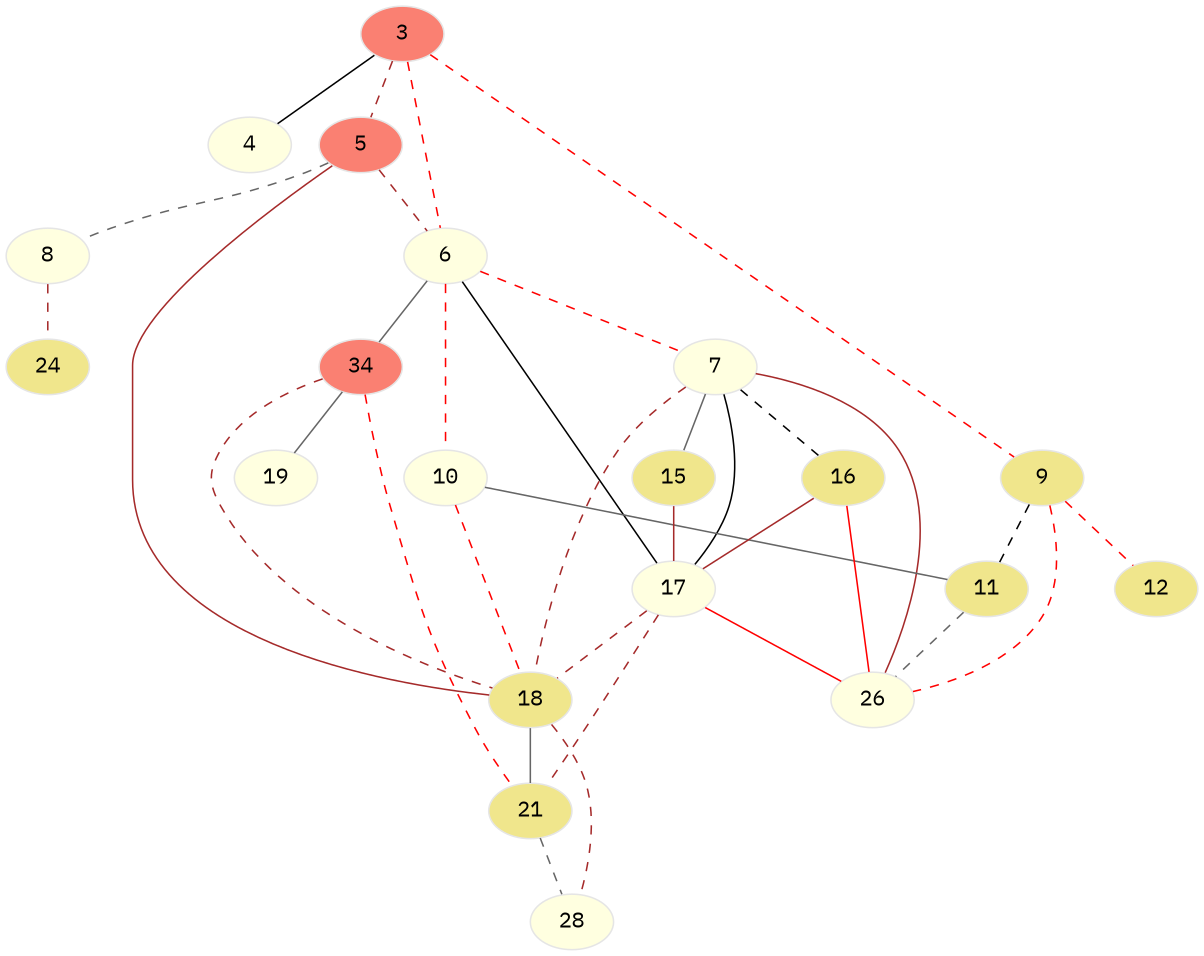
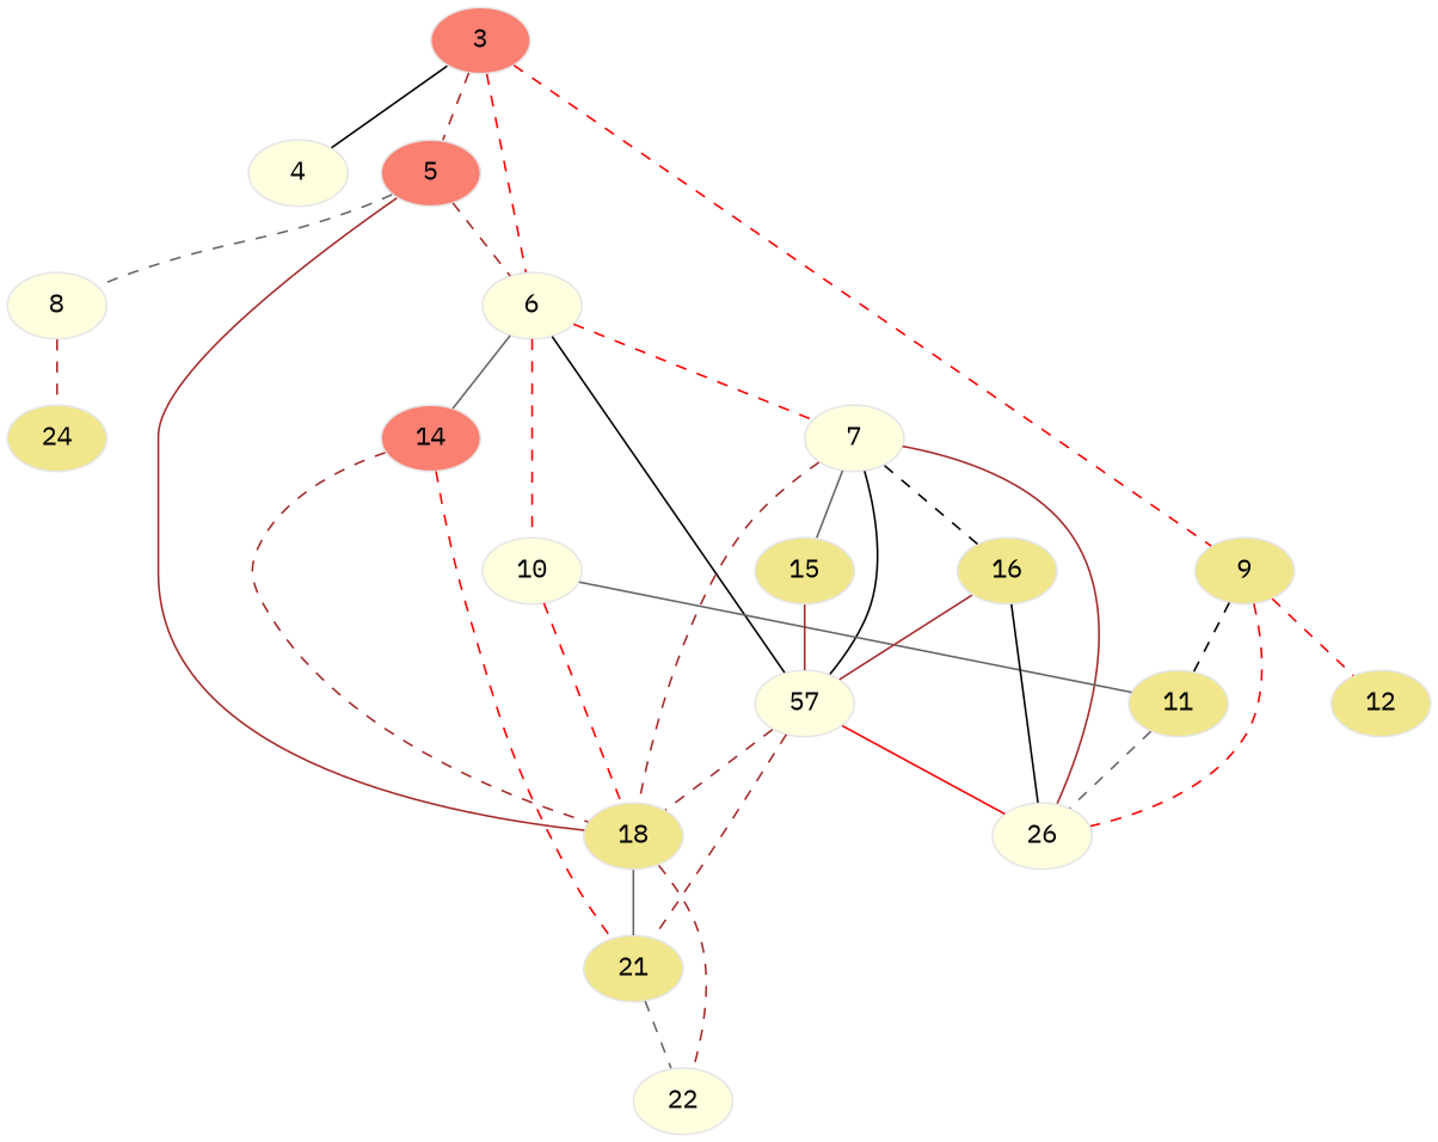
  graph {
    fontname="IBM Plex Mono"
    node [color=gray90 fillcolor=lightyellow fontname="IBM Plex Mono" style=filled]
    edge [color=brown fontname="IBM Plex Mono" style=dashed weight=1.0]
    3 [fillcolor=salmon]
    4
    5 [fillcolor=salmon]
    6
    9 [fillcolor=khaki]
    8
    18 [fillcolor=khaki]
    7
    10
-   14 [fillcolor=salmon label=34]
-   17
+   14 [fillcolor=salmon]
+   17 [label=57]
    26
    11 [fillcolor=khaki]
    12 [fillcolor=khaki]
    24 [fillcolor=khaki]
    21 [fillcolor=khaki]
-   22 [label=28]
+   22
    15 [fillcolor=khaki]
    16 [fillcolor=khaki]
-   19
    3 -- 4 [color=black style=solid]
    3 -- 5
    3 -- 6 [color=red]
    3 -- 9 [color=red]
    5 -- 6
    5 -- 8 [color=gray40]
    5 -- 18 [style=solid]
    6 -- 7 [color=red]
    6 -- 10 [color=red]
    6 -- 14 [color=gray40 style=solid weight=2.0]
    6 -- 17 [color=black style=solid weight=2.0]
    9 -- 26 [color=red]
    9 -- 11 [color=black]
    9 -- 12 [color=red]
    8 -- 24
    18 -- 21 [color=gray40 style=solid]
    18 -- 22
    7 -- 18 [weight=2.0]
    7 -- 17 [color=black style=solid weight=2.0]
    7 -- 26 [style=solid]
    7 -- 15 [color=gray40 style=solid]
    7 -- 16 [color=black]
    10 -- 18 [color=red]
    10 -- 11 [color=gray40 style=solid]
    14 -- 18
    14 -- 21 [color=red]
-   14 -- 19 [color=gray40 style=solid]
    17 -- 18
    17 -- 26 [color=red style=solid weight=2.0]
    17 -- 21 [weight=2.0]
    11 -- 26 [color=gray40]
    21 -- 22 [color=gray40]
    15 -- 17 [style=solid]
    16 -- 17 [style=solid]
-   16 -- 26 [color=red style=solid]
+   16 -- 26 [color=black style=solid]
  }
